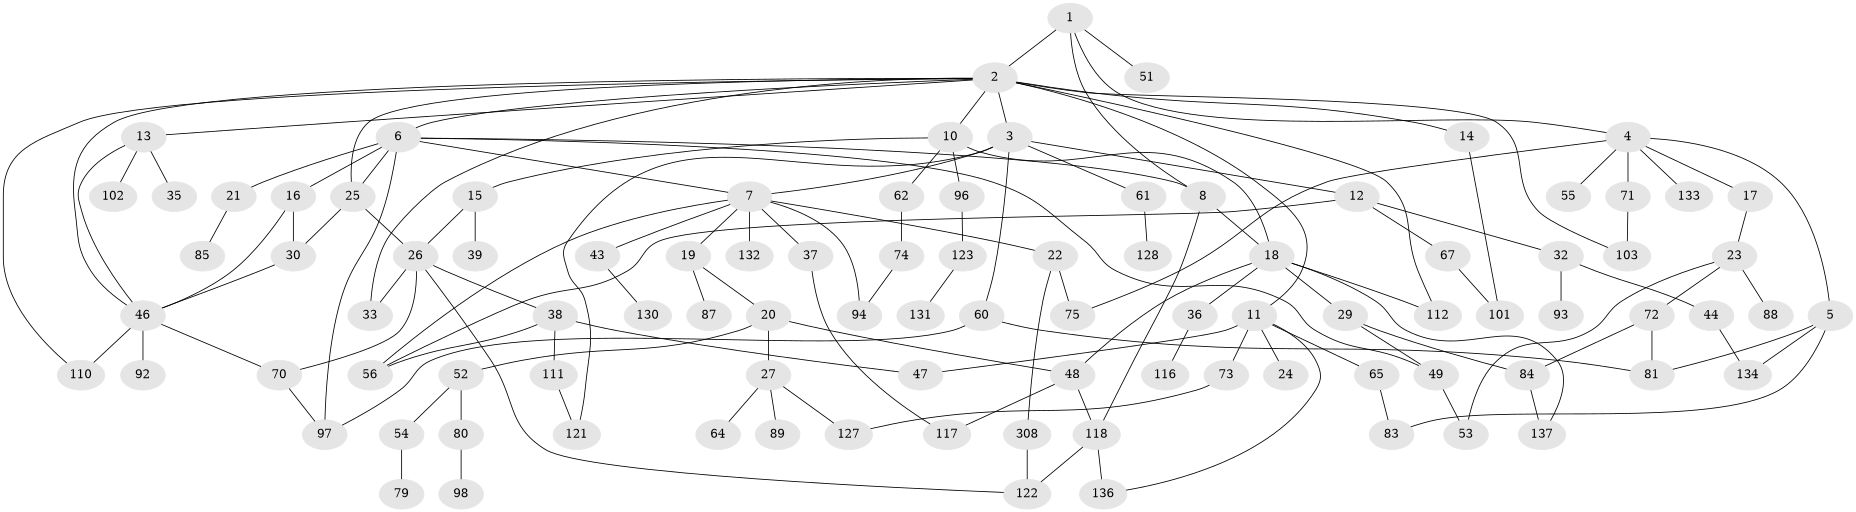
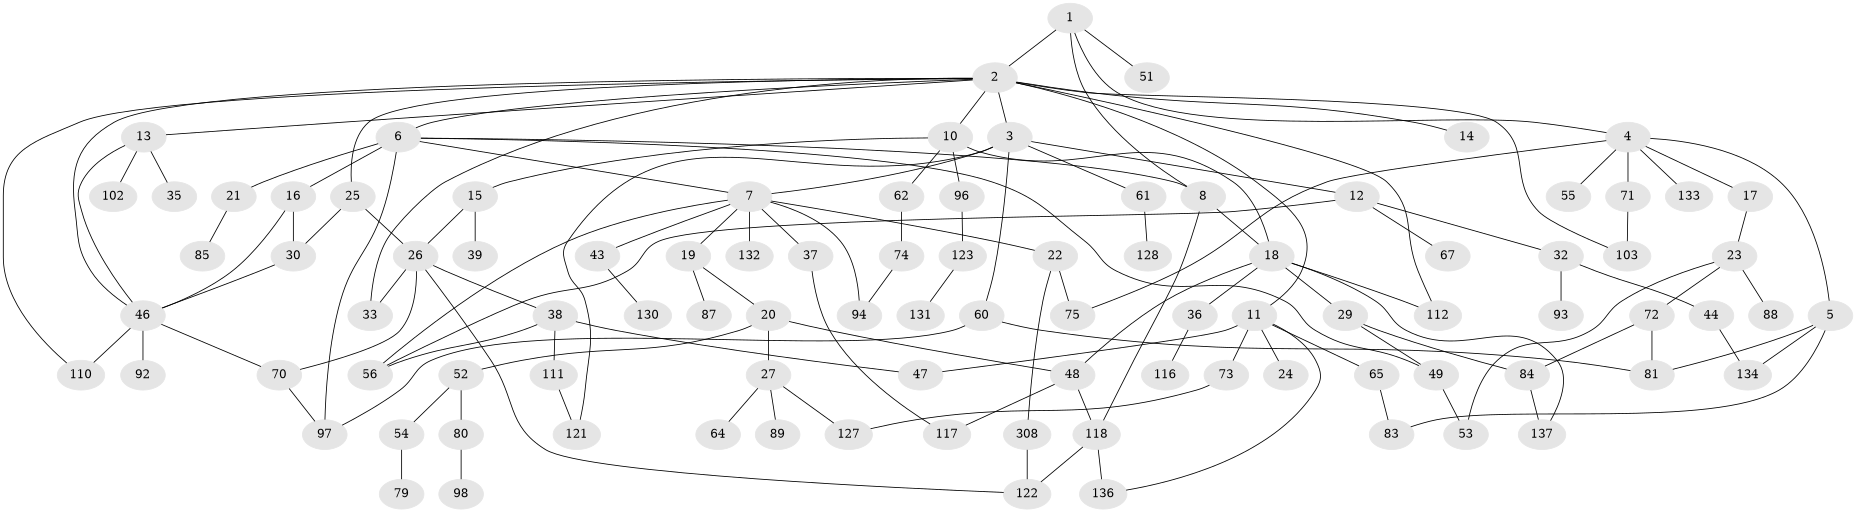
  graph {
    node [color=gray90 style=filled]
    1 [super="+119"]
    2 [super="+99"]
    4 [super="+42"]
    8 [super="+86"]
    51
    3 [super="+9"]
    6 [super="+77"]
    10
    11 [super="+31"]
    13 [super="+40"]
    14 [super="+50"]
    25 [super="+82"]
    33
    46 [super="+129"]
    103
    110 [super="+120"]
    112
    5 [super="+100"]
    17
    55
    71
    75
    133
    18 [super="+113"]
    118 [super="+124"]
    7 [super="+45"]
    12 [super="+125"]
    60 [super="+104"]
    61
    121
    16
    21 [super="+34"]
    49 [super="+59"]
    97
    15 [super="+115"]
    62 [super="+138"]
    96
    24
    47
    65 [super="+76"]
    73
    136
    35 [super="+109"]
    102
-   101
    26 [super="+66"]
    30 [super="+95"]
    70 [super="+114"]
    92
    19
    22 [super="+41"]
    37 [super="+78"]
    43
    56 [super="+63"]
    94
    132
    32
    67
    81 [super="+126"]
    128
    83 [super="+105"]
    134
    23 [super="+28"]
    85
    53 [super="+106"]
    20 [super="+57"]
    87
    n68 [label=308]
    117
    130
    29 [super="+90"]
    36
    48
    137
    122
    39 [super="+68"]
    74
    123
    127
    44 [super="+107"]
    93
    38 [super="+69"]
    72
    88
    84 [super="+91"]
    116
    27 [super="+58"]
    52
    64
    89
    54
    80 [super="+135"]
    111
    79
    98
    131
    1 -- 2 [weight=2]
    1 -- 4
    1 -- 8
    1 -- 51
    2 -- 3
    2 -- 6
    2 -- 10
    2 -- 11
    2 -- 13
    2 -- 14
    2 -- 25
    2 -- 33
    2 -- 46
    2 -- 103
    2 -- 110
    2 -- 112
    4 -- 5
    4 -- 17
    4 -- 55
    4 -- 71
    4 -- 75
    4 -- 133
    8 -- 18
    8 -- 118
    3 -- 7
    3 -- 12
    3 -- 60
    3 -- 61
    3 -- 121
    6 -- 8
-   6 -- 25
    6 -- 7
    6 -- 16
    6 -- 21
    6 -- 49
    6 -- 97
    10 -- 18
    10 -- 15
    10 -- 62
    10 -- 96
    11 -- 24
    11 -- 47
    11 -- 65
    11 -- 73
    11 -- 136
    13 -- 46
    13 -- 35
    13 -- 102
-   14 -- 101
    25 -- 26
    25 -- 30
    46 -- 110
    46 -- 70
    46 -- 92
    5 -- 81
    5 -- 83
    5 -- 134
    17 -- 23
    71 -- 103
    18 -- 112
    18 -- 29
    18 -- 36
    18 -- 48
    18 -- 137
    118 -- 136
    118 -- 122
    7 -- 19
    7 -- 22
    7 -- 37
    7 -- 43
    7 -- 56
    7 -- 94
    7 -- 132
    12 -- 56
    12 -- 32
    12 -- 67
    60 -- 97
    60 -- 81
    61 -- 128
    16 -- 46
    16 -- 30
    21 -- 85
    49 -- 53
    15 -- 26
    15 -- 39
    62 -- 74
    96 -- 123
    65 -- 83
    73 -- 127
    26 -- 33
    26 -- 70
    26 -- 122
    26 -- 38
    30 -- 46
    70 -- 97
    19 -- 20
    19 -- 87
    22 -- 75
    22 -- n68
    37 -- 117
    43 -- 130
    32 -- 44
    32 -- 93
-   67 -- 101
    23 -- 53
    23 -- 72
    23 -- 88
    20 -- 48
    20 -- 27
    20 -- 52
    n68 -- 122
    29 -- 49
    29 -- 84
    36 -- 116
    48 -- 118
    48 -- 117
    74 -- 94
    123 -- 131
    44 -- 134
    38 -- 47
    38 -- 56
    38 -- 111
    72 -- 81
    72 -- 84
    84 -- 137
    27 -- 127
    27 -- 64
    27 -- 89
    52 -- 54
    52 -- 80
    54 -- 79
    80 -- 98
    111 -- 121
  }
